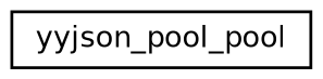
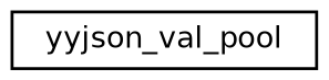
  digraph {
    rankdir=LR
-   n1 [color=black fillcolor=white fontname=Helvetica fontsize=10 height=0.2 label=yyjson_pool_pool shape=box style=filled width=0.4]
+   n1 [color=black fillcolor=white fontname=Helvetica fontsize=10 height=0.2 label=yyjson_val_pool shape=box style=filled width=0.4]
  }
